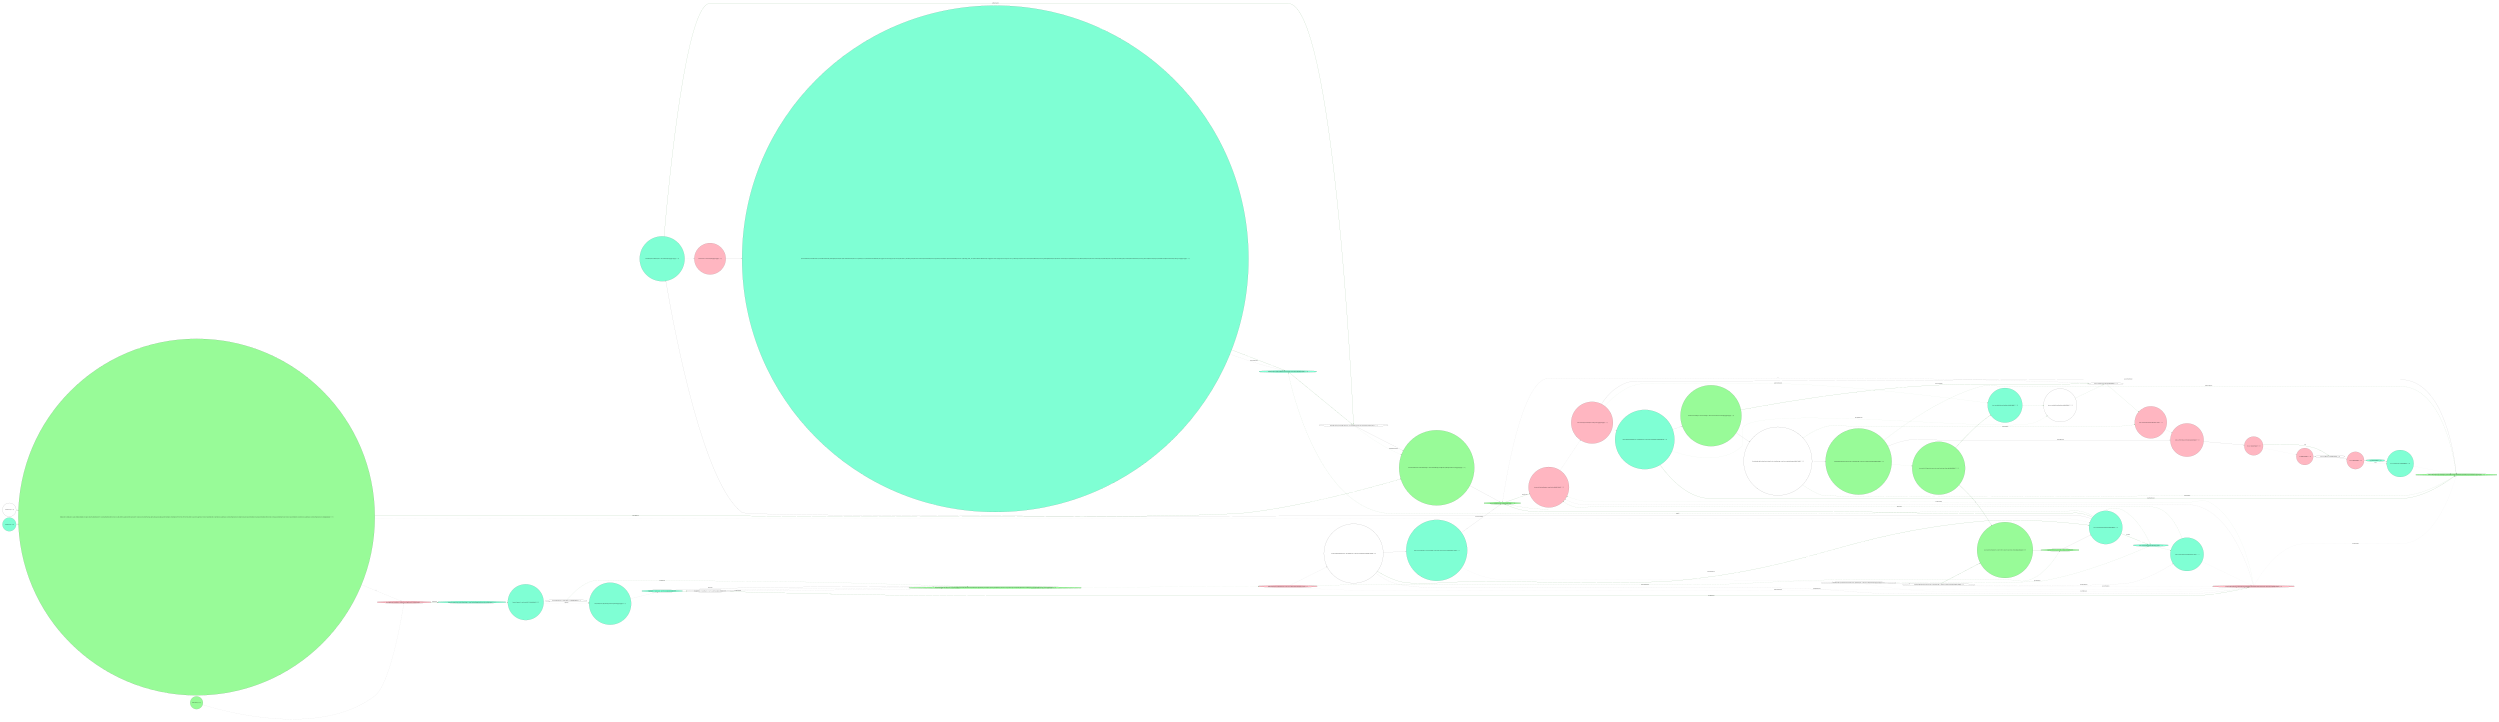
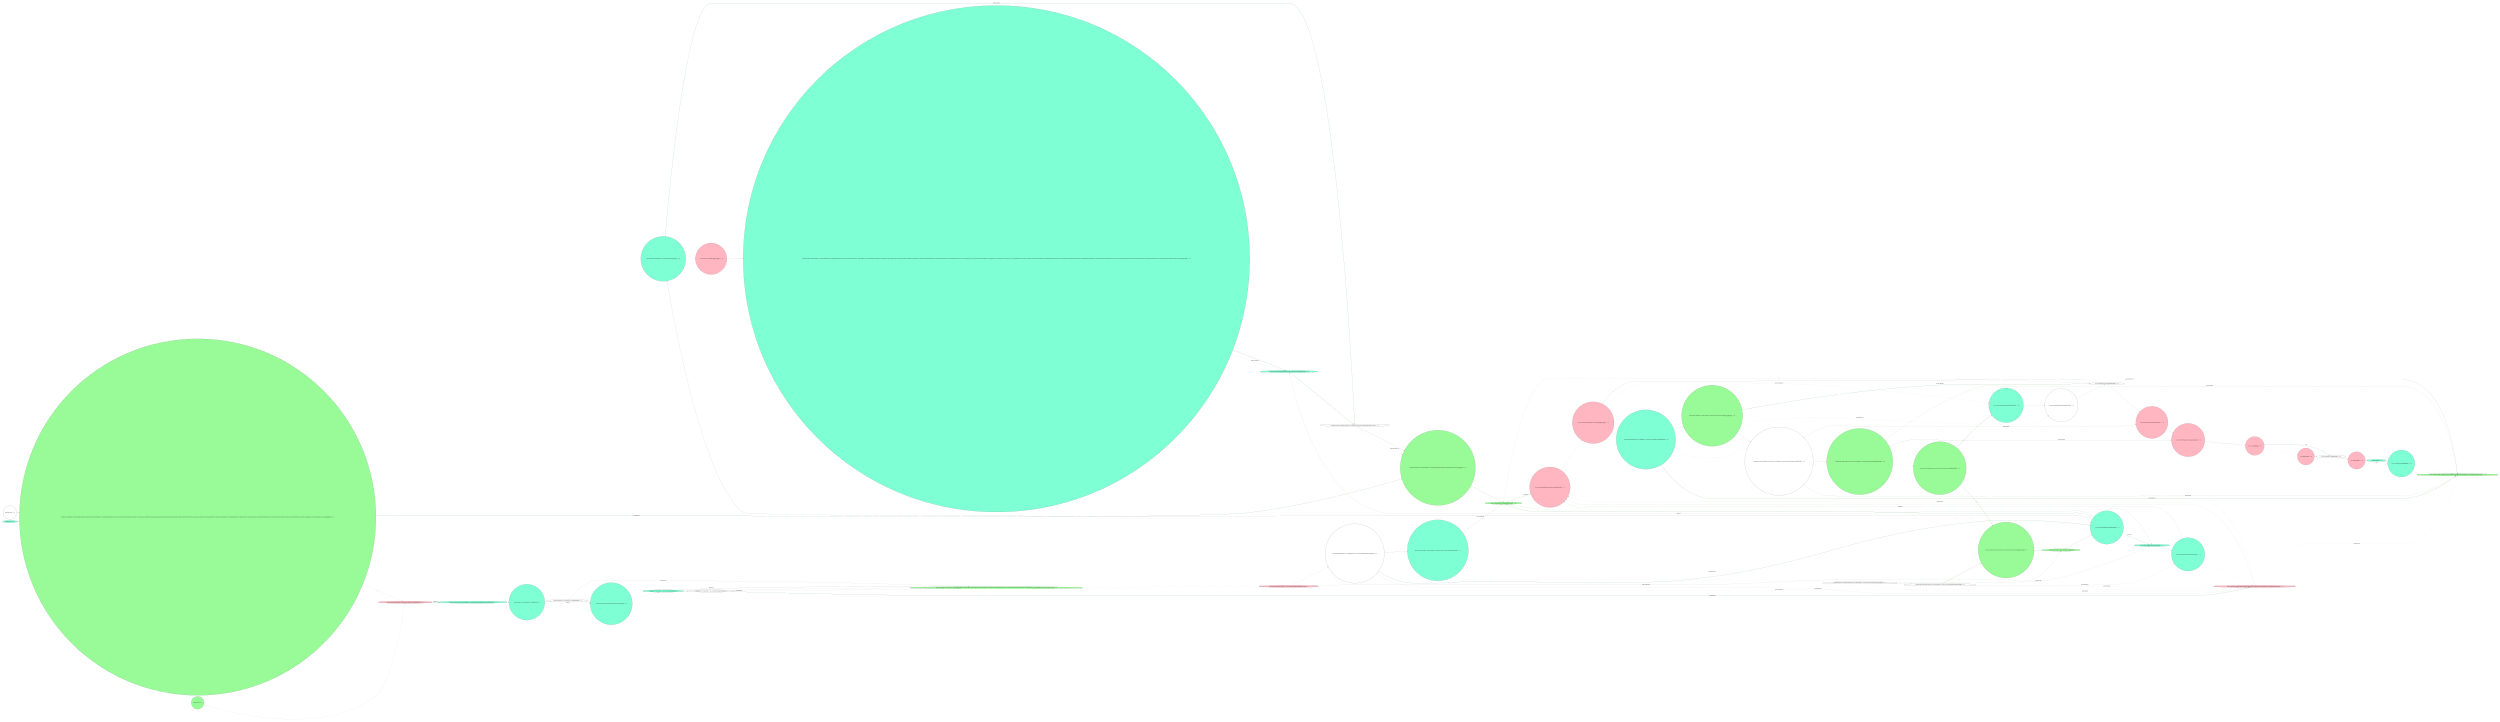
  digraph {
    fontname=Roboto
    rankdir=LR
    node [fillcolor=aquamarine fontname=Roboto shape=circle style=filled]
    edge [color=gray40 fontname=Roboto style=solid]
    n1 [label="TaskStateSnapshot taskStateSnapshot = new TaskStateSnapshot()@@@13@@@['1', '1', '0']"]
    n2 [fillcolor=lightpink label="Random random = new Random(0x42)@@@14@@@['1', '1', '0']"]
    n3 [fillcolor=white label="JobManagerTaskRestore jobManagerTaskRestore = new JobManagerTaskRestore(0L,taskStateSnapshot)@@@21@@@['1', '1', '0']" shape=octagon]
    n4 [label="OperatorSubtaskState operatorSubtaskState = OperatorSubtaskState.builder().setManagedOperatorState(new OperatorStreamStateHandle(Collections.singletonMap(\"a\",new OperatorStateHandle.StateMetaInfo(new long((((edu.fdu.CPPDG.tinypdg.pe.ExpressionInfo@1bc67ad,SPLIT_DISTRIBUTE)),CheckpointTestUtils.createDummyStreamStateHandle(random,null))).setRawOperatorState(new OperatorStreamStateHandle(Collections.singletonMap(\"_default_\",new OperatorStateHandle.StateMetaInfo(new long((((edu.fdu.CPPDG.tinypdg.pe.ExpressionInfo@1bc67c1,SPLIT_DISTRIBUTE)),CheckpointTestUtils.createDummyStreamStateHandle(random,null))).setManagedKeyedState(CheckpointTestUtils.createDummyKeyGroupStateHandle(random,null)).setRawKeyedState(CheckpointTestUtils.createDummyKeyGroupStateHandle(random,null)).setInputChannelState(singleton(createNewInputChannelStateHandle(10,random))).setResultSubpartitionState(singleton(createNewResultSubpartitionStateHandle(10,random))).build()@@@15@@@['1', '1', '0']"]
    n5 [fillcolor=palegreen label="StreamTaskStateInitializer streamTaskStateManager = streamTaskStateManager(mockingBackend,jobManagerTaskRestore,false)@@@22@@@['1', '1', '0']"]
    n6 [fillcolor=palegreen label="Assert.assertNotNull(timeServiceManager)@@@19@@@['1', '1', '1']" shape=octagon]
    n7 [fillcolor=lightpink label="Assert.assertFalse(keyedStateInputs.iterator().hasNext())@@@23@@@['1', '1', '1']"]
    n8 [label="Assert.assertNotNull(keyedStateInputs)@@@20@@@['1', '1', '1']" shape=octagon]
    n9 [fillcolor=white label="CloseableRegistry closeableRegistry = new CloseableRegistry()@@@9@@@['0', '0', '1']" shape=octagon]
    n10 [fillcolor=palegreen label="StreamOperatorStateContext stateContext = streamTaskStateManager.streamOperatorStateContext(streamOperator.getOperatorID(),streamOperator.getClass().getSimpleName(),new TestProcessingTimeService(),streamOperator,typeSerializer,closeableRegistry,new UnregisteredMetricsGroup(),1.0,false)@@@10@@@['0', '0', '1']" shape=octagon]
    n11 [fillcolor=lightpink label="checkCloseablesRegistered(closeableRegistry,operatorStateBackend,keyedStateBackend,keyedStateInputs,operatorStateInputs)@@@22@@@['1', '1', '1']" shape=octagon]
    n12 [fillcolor=lightpink label="OperatorStateBackend operatorStateBackend = stateContext.operatorStateBackend()@@@11@@@['0', '0', '1']" shape=octagon]
    n13 [fillcolor=palegreen label="checkCloseablesRegistered(closeableRegistry,operatorStateBackend,keyedStateBackend,keyedStateInputs,operatorStateInputs)@@@49@@@['1', '1', '0']" shape=octagon]
    n14 [fillcolor=white label="AbstractStreamOperator<?> streamOperator = mock()@@@6@@@['0', '0', '1']" shape=octagon]
    n15 [label="when(streamOperator.getOperatorID()).thenReturn(operatorID)@@@7@@@['0', '0', '1']"]
    n16 [label="TypeSerializer<?> typeSerializer = new IntSerializer()@@@8@@@['0', '0', '1']" shape=octagon]
    n17 [label="taskStateSnapshot.putSubtaskStateByOperatorID(operatorID,operatorSubtaskState)@@@20@@@['1', '1', '0']" shape=octagon]
    n18 [fillcolor=palegreen label="Assert.assertFalse(\"Expected the context to NOT be restored\",stateContext.isRestored())@@@16@@@['0', '0', '1']"]
    n19 [fillcolor=palegreen label="Assert.assertNotNull(operatorStateBackend)@@@17@@@['0', '0', '1']" shape=octagon]
    n20 [label="Assert.assertNotNull(keyedStateBackend)@@@18@@@['1', '1', '1']"]
    n21 [label="CheckpointableKeyedStateBackend<?> keyedStateBackend = stateContext.keyedStateBackend()@@@29@@@['1', '1', '0']"]
    n22 [fillcolor=palegreen label="InternalTimeServiceManager<?> timeServiceManager = stateContext.internalTimerServiceManager()@@@30@@@['1', '1', '0']"]
    n23 [fillcolor=white label="Assert.assertNotNull(keyedStateBackend)@@@35@@@['1', '1', '0']"]
    n24 [fillcolor=white label="CloseableIterable<KeyGroupStatePartitionStreamProvider> keyedStateInputs = stateContext.rawKeyedStateInputs()@@@31@@@['1', '1', '0']"]
    n25 [fillcolor=white label="Assert.assertNull(timeServiceManager)@@@36@@@['1', '1', '0']" shape=octagon]
    n26 [fillcolor=white label="CheckpointableKeyedStateBackend<?> keyedStateBackend = stateContext.keyedStateBackend()@@@12@@@['0', '0', '1']"]
    n27 [label="InternalTimeServiceManager<?> timeServiceManager = stateContext.internalTimerServiceManager()@@@13@@@['0', '0', '1']"]
    n28 [fillcolor=palegreen label="CloseableIterable<StatePartitionStreamProvider> operatorStateInputs = stateContext.rawOperatorStateInputs()@@@32@@@['1', '1', '0']"]
    n29 [fillcolor=lightpink label="Assert.assertNotNull(keyedStateInputs)@@@37@@@['1', '1', '0']"]
    n30 [fillcolor=lightpink label="int count = 0@@@39@@@['1', '1', '0']"]
    n31 [fillcolor=white label="Assert.assertEquals(1,count)@@@43@@@['1', '1', '0']" shape=octagon]
    n32 [fillcolor=lightpink label="++count@@@41@@@['1', '1', '0']"]
    n33 [fillcolor=lightpink label="count = 0@@@44@@@['1', '1', '0']"]
    n34 [fillcolor=white label="CloseableIterable<KeyGroupStatePartitionStreamProvider> keyedStateInputs = stateContext.rawKeyedStateInputs()@@@14@@@['0', '0', '1']" shape=octagon]
    n35 [fillcolor=white label="CloseableIterable<StatePartitionStreamProvider> operatorStateInputs = stateContext.rawOperatorStateInputs()@@@15@@@['0', '0', '1']" shape=octagon]
    n36 [label="Assert.assertNotNull(operatorStateBackend)@@@34@@@['1', '1', '0']"]
    n37 [fillcolor=lightpink label="Assert.assertNotNull(operatorStateInputs)@@@38@@@['1', '1', '0']"]
    n38 [fillcolor=palegreen label="Assert.assertTrue(\"Expected the context to be restored\",stateContext.isRestored())@@@33@@@['1', '1', '0']"]
    n39 [label="Assert.assertNotNull(operatorStateInputs)@@@21@@@['1', '1', '1']"]
    n40 [fillcolor=lightpink label="Assert.assertFalse(operatorStateInputs.iterator().hasNext())@@@24@@@['1', '1', '1']"]
    n41 [label="++count@@@46@@@['1', '1', '0']" shape=octagon]
    n42 [label="Assert.assertEquals(3,count)@@@48@@@['1', '1', '0']"]
    n43 [label="StreamTaskStateInitializer streamTaskStateManager = streamTaskStateManager(stateBackend,null,true)@@@4@@@['0', '0', '1']" shape=octagon]
    n44 [label="OperatorID operatorID = new OperatorID(47L,11L)@@@5@@@['0', '0', '1']"]
    n45 [fillcolor=white label="testWithRestore['0', '1', '0']"]
    n46 [fillcolor=palegreen label="StateBackend mockingBackend = spy(new StateBackend(){@Override public AbstractKeyedStateBackend<K> createKeyedStateBackend(Environment env,JobID jobID,String operatorIdentifier,TypeSerializer<K> keySerializer,int numberOfKeyGroups,KeyGroupRange keyGroupRange,TaskKvStateRegistry kvStateRegistry,TtlTimeProvider ttlTimeProvider,MetricGroup metricGroup,@Nonnull Collection<KeyedStateHandle> stateHandles,CloseableRegistry cancelStreamRegistry){return mock()}@Override public OperatorStateBackend createOperatorStateBackend(Environment env,String operatorIdentifier,@Nonnull Collection<OperatorStateHandle> stateHandles,CloseableRegistry cancelStreamRegistry){return mock()}})@@@3@@@['1', '1', '0']"]
    n47 [fillcolor=lightpink label="MemoryStateBackend stateBackend = spy(new MemoryStateBackend(1024))@@@3@@@['0', '0', '1']" shape=octagon]
-   n48 [label="testWithRestore['1', '0', '0']"]
+   n48 [label="testWithRestore['1', '0', '0']" shape=octagon]
    n49 [fillcolor=palegreen label="testNoRestore['0', '0', '1']"]
    n1 -> n2 [style=dotted]
    n1 -> n3 [color=darkgreen label=taskStateSnapshot]
    n2 -> n4
    n3 -> n5
    n3 -> n5 [color=darkgreen label=jobManagerTaskRestore style=dotted]
    n4 -> n17 [color=darkgreen]
    n4 -> n17 [label=operatorSubtaskState style=dashed]
    n5 -> n6
    n6 -> n7 [color=darkgreen label=streamOperator]
    n6 -> n8 [color=darkgreen style=dashed]
    n7 -> n40 [style=dashed]
    n8 -> n39 [color=darkgreen style=dashed]
    n9 -> n10 [label=closeableRegistry style=dashed]
    n9 -> n10 [style=dashed]
    n9 -> n11 [color=darkgreen label=closeableRegistry]
    n10 -> n12 [color=darkgreen style=dotted]
    n11 -> n7 [color=darkgreen label=closeableRegistry style=dotted]
    n11 -> n7 [style=dashed]
    n11 -> n13 [label=closeableRegistry style=dotted]
    n12 -> n11 [label=operatorStateBackend style=dotted]
    n12 -> n19 [color=darkgreen label=operatorStateBackend style=dashed]
    n12 -> n26 [style=dashed]
    n14 -> n10 [color=darkgreen label=streamOperator style=dashed]
    n14 -> n15 [color=darkgreen style=dotted]
    n15 -> n16 [style=dashed]
    n16 -> n9 [color=darkgreen]
    n16 -> n10 [label=typeSerializer]
    n17 -> n3 [color=darkgreen]
    n18 -> n19 [color=darkgreen]
    n19 -> n20
    n20 -> n1
    n20 -> n6 [color=darkgreen]
    n20 -> n8 [color=darkgreen label=operatorID]
    n20 -> n17 [color=darkgreen label=operatorID style=dashed]
    n21 -> n13 [color=darkgreen label=keyedStateBackend]
    n21 -> n22
    n21 -> n23 [color=darkgreen label=keyedStateBackend style=dotted]
    n22 -> n24
    n22 -> n25 [color=darkgreen label=timeServiceManager]
    n23 -> n25 [color=darkgreen style=dashed]
    n24 -> n13 [color=darkgreen label=keyedStateInputs style=dashed]
    n24 -> n28
    n24 -> n29 [color=darkgreen label=keyedStateInputs style=dashed]
    n25 -> n6 [label=0 style=dashed]
    n25 -> n29 [color=darkgreen style=dashed]
    n26 -> n11 [label=keyedStateBackend style=dashed]
    n26 -> n20 [color=darkgreen label=keyedStateBackend]
    n26 -> n27
    n27 -> n6 [label=timeServiceManager]
    n27 -> n34 [style=dotted]
    n28 -> n13 [color=darkgreen label=operatorStateInputs style=dashed]
    n28 -> n37 [label=operatorStateInputs]
    n28 -> n38 [color=darkgreen style=dotted]
    n29 -> n37 [style=dashed]
    n30 -> n31 [color=darkgreen label=count]
    n30 -> n32 [style=dotted]
    n31 -> n33
    n32 -> n31
    n33 -> n41
    n33 -> n42 [color=darkgreen label=count style=dotted]
    n34 -> n8 [color=darkgreen label=keyedStateInputs style=dashed]
    n34 -> n11 [label=keyedStateInputs style=dotted]
    n34 -> n35
    n35 -> n11 [label=operatorStateInputs style=dotted]
    n35 -> n18 [color=darkgreen]
    n35 -> n39 [label=operatorStateInputs style=dashed]
    n36 -> n23 [color=darkgreen style=dashed]
    n37 -> n30
    n38 -> n18 [color=darkgreen label=0]
    n38 -> n36 [color=darkgreen]
    n39 -> n7 [color=darkgreen label=typeSerializer style=dashed]
    n39 -> n11 [style=dotted]
    n40 -> n13 [label=operatorStateBackend]
    n40 -> n21 [style=dotted]
    n40 -> n36 [color=darkgreen label=operatorStateBackend style=dotted]
    n41 -> n42
    n42 -> n13 [style=dotted]
    n43 -> n44 [color=darkgreen style=dashed]
    n44 -> n14 [style=dashed]
    n44 -> n15 [label=operatorID style=dotted]
    n45 -> n46 [color=darkgreen]
    n46 -> n5 [color=darkgreen label=mockingBackend]
    n46 -> n20 [style=dotted]
    n46 -> n47 [label=0 style=dashed]
    n47 -> n43 [color=darkgreen label=stateBackend]
    n47 -> n43
    n48 -> n46 [color=darkgreen style=dashed]
    n49 -> n47 [style=dashed]
  }
